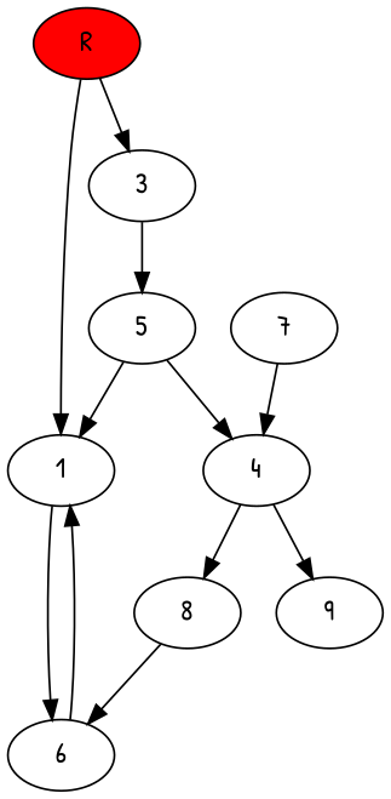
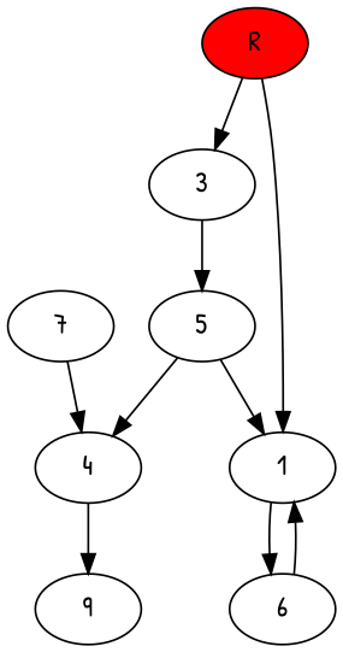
  digraph {
    fontname="Patrick Hand"
    node [fontname="Patrick Hand"]
    edge [fontname="Patrick Hand"]
    1
    6
    3
    5
    4
    7
-   8
    9
    R [fillcolor="#ff0000" style=filled]
    1 -> 6
    6 -> 1
    3 -> 5
    5 -> 1
    5 -> 4
-   4 -> 8
    4 -> 9
    7 -> 4
-   8 -> 6
    R -> 1
    R -> 3
  }
